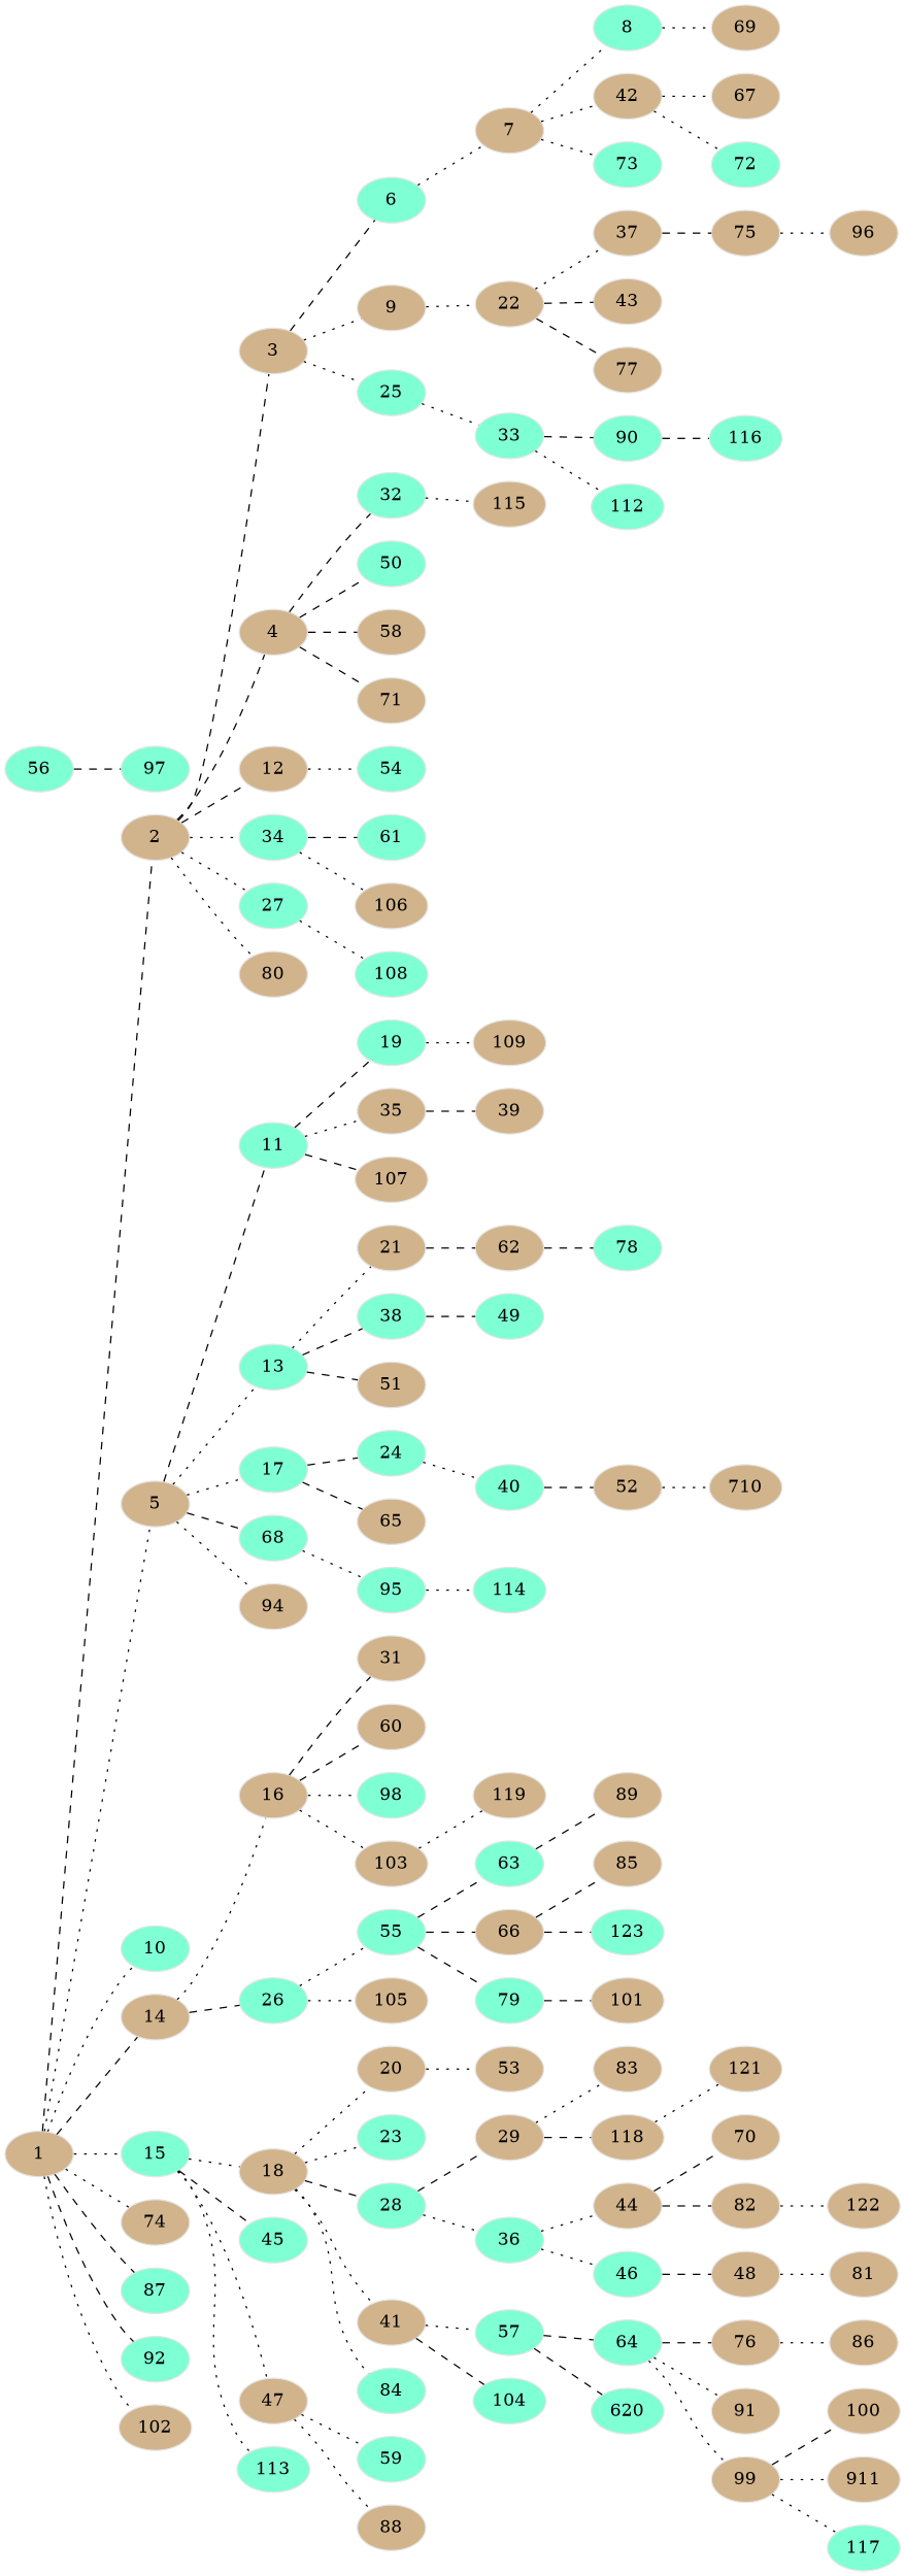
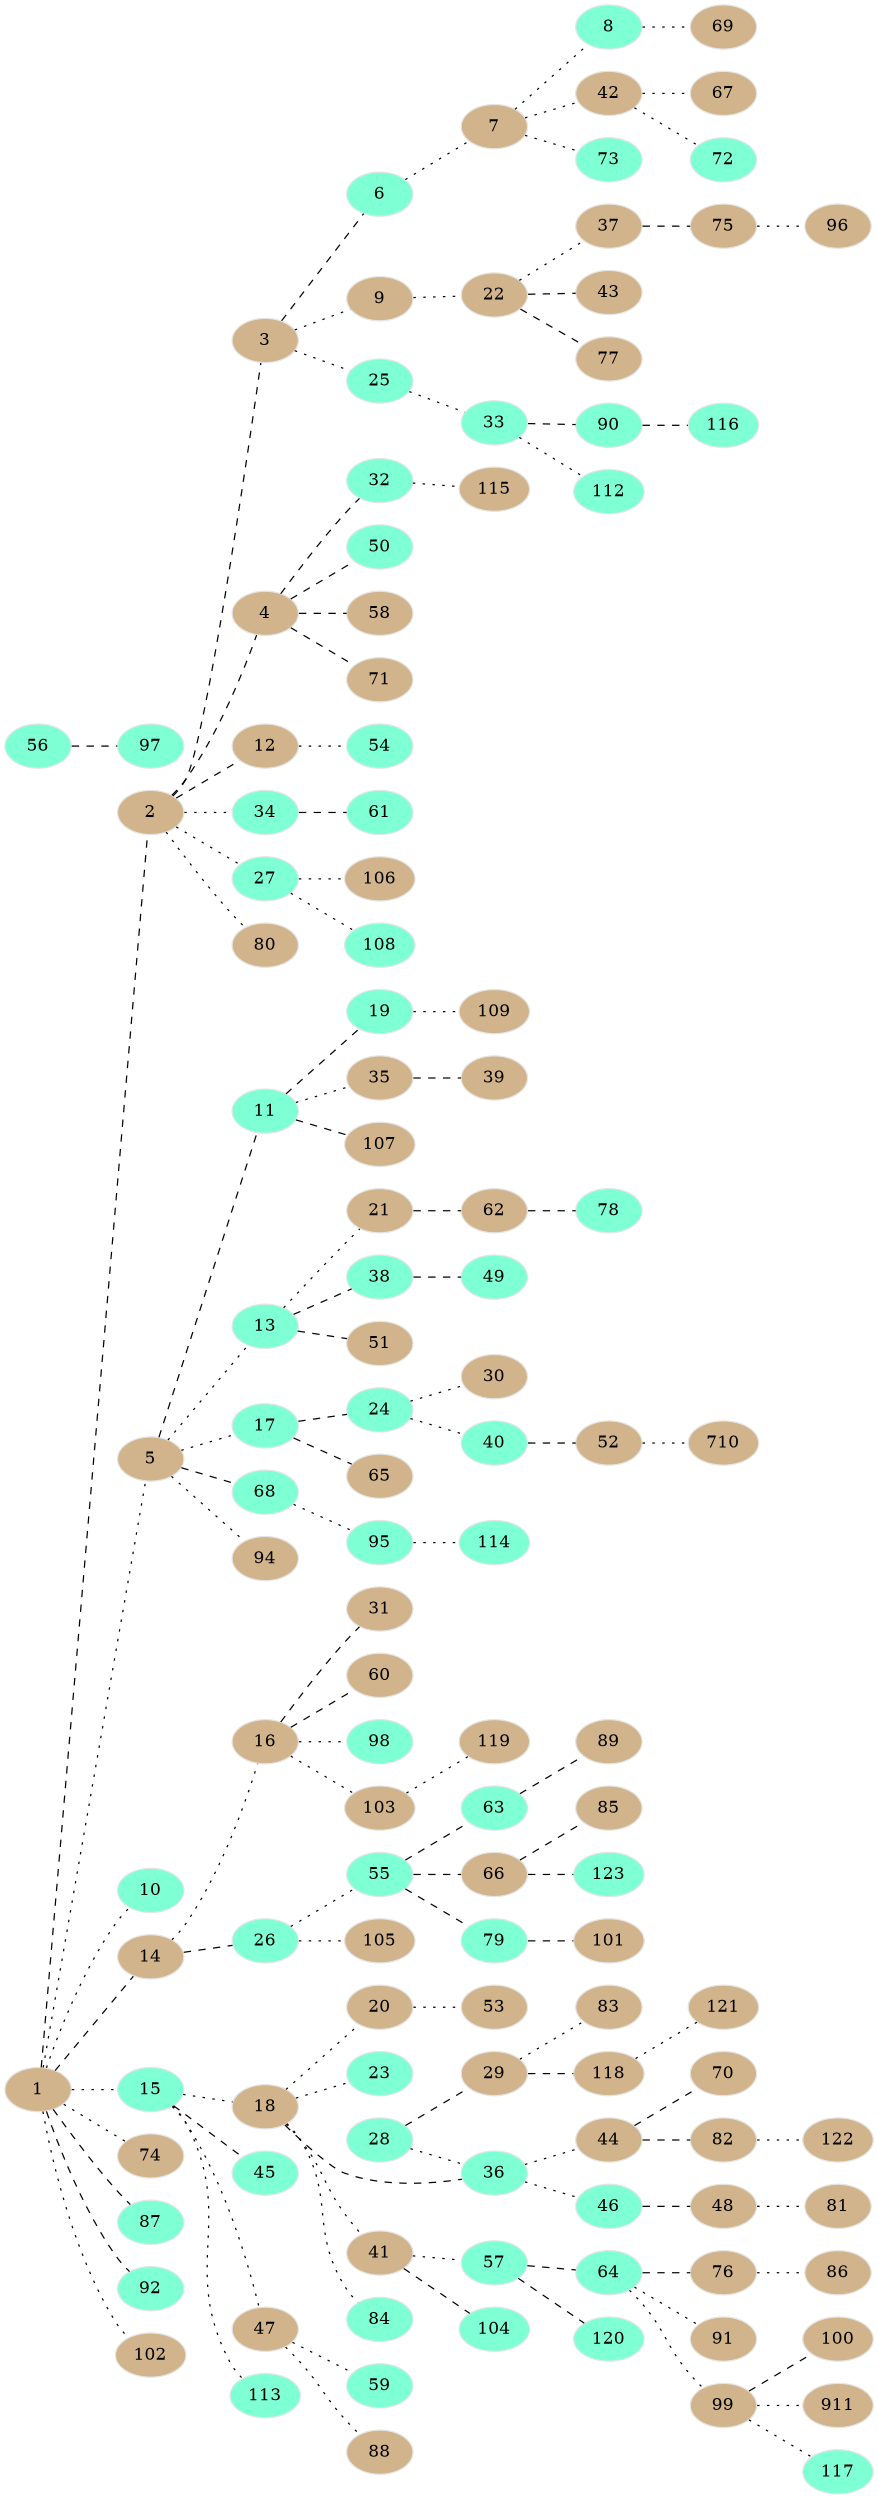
  graph {
    rankdir=LR
    node [color=gray90 fillcolor=tan style=filled]
    edge [style=dotted]
    1
    2
    5
    10 [fillcolor=aquamarine]
    14
    15 [fillcolor=aquamarine]
    74
    87 [fillcolor=aquamarine]
    92 [fillcolor=aquamarine]
    102
    3
    4
    12
    27 [fillcolor=aquamarine]
    34 [fillcolor=aquamarine]
    80
    11 [fillcolor=aquamarine]
    13 [fillcolor=aquamarine]
    17 [fillcolor=aquamarine]
    68 [fillcolor=aquamarine]
    94
    16
    26 [fillcolor=aquamarine]
    18
    45 [fillcolor=aquamarine]
    47
    113 [fillcolor=aquamarine]
    6 [fillcolor=aquamarine]
    9
    25 [fillcolor=aquamarine]
    32 [fillcolor=aquamarine]
    50 [fillcolor=aquamarine]
    58
    71
    54 [fillcolor=aquamarine]
    106
    108 [fillcolor=aquamarine]
    61 [fillcolor=aquamarine]
    7
    22
    33 [fillcolor=aquamarine]
    115
    19 [fillcolor=aquamarine]
    35
    107
    21
    38 [fillcolor=aquamarine]
    51
    24 [fillcolor=aquamarine]
    65
    95 [fillcolor=aquamarine]
    8 [fillcolor=aquamarine]
    42
    73 [fillcolor=aquamarine]
    69
    67
    72 [fillcolor=aquamarine]
    37
    43
    77
    109
    39
    62
    49 [fillcolor=aquamarine]
    31
    60
    98 [fillcolor=aquamarine]
    103
    55 [fillcolor=aquamarine]
    105
    20
    23 [fillcolor=aquamarine]
    28 [fillcolor=aquamarine]
    41
    84 [fillcolor=aquamarine]
    59 [fillcolor=aquamarine]
    88
    119
+   30
    40 [fillcolor=aquamarine]
    53
    29
    36 [fillcolor=aquamarine]
    57 [fillcolor=aquamarine]
    104 [fillcolor=aquamarine]
    78 [fillcolor=aquamarine]
    75
    52
    90 [fillcolor=aquamarine]
    112 [fillcolor=aquamarine]
    63 [fillcolor=aquamarine]
    66
    79 [fillcolor=aquamarine]
    83
    118
    44
    46 [fillcolor=aquamarine]
    121
    116 [fillcolor=aquamarine]
    70
    82
    48
    96
    n104 [label=710]
    64 [fillcolor=aquamarine]
-   120 [fillcolor=aquamarine label=620]
+   120 [fillcolor=aquamarine]
    122
    81
    56 [fillcolor=aquamarine]
    97 [fillcolor=aquamarine]
    89
    85
    123 [fillcolor=aquamarine]
    101
    76
    91
    99
    86
    100
    n120 [label=911]
    117 [fillcolor=aquamarine]
    114 [fillcolor=aquamarine]
    1 -- 2 [style=dashed]
    1 -- 5
    1 -- 10
    1 -- 14 [style=dashed]
    1 -- 15
    1 -- 74
    1 -- 87 [style=dashed]
    1 -- 92 [style=dashed]
    1 -- 102
    2 -- 3 [style=dashed]
    2 -- 4 [style=dashed]
    2 -- 12 [style=dashed]
    2 -- 27
    2 -- 34
    2 -- 80
    5 -- 11 [style=dashed]
    5 -- 13
    5 -- 17
    5 -- 68 [style=dashed]
    5 -- 94
    14 -- 16
    14 -- 26 [style=dashed]
    15 -- 18
    15 -- 45 [style=dashed]
    15 -- 47
    15 -- 113
    3 -- 6 [style=dashed]
    3 -- 9
    3 -- 25
    4 -- 32 [style=dashed]
    4 -- 50 [style=dashed]
    4 -- 58 [style=dashed]
    4 -- 71 [style=dashed]
    12 -- 54
-   34 -- 106
+   27 -- 106
    27 -- 108
    34 -- 61 [style=dashed]
    11 -- 19 [style=dashed]
    11 -- 35
    11 -- 107 [style=dashed]
    13 -- 21
    13 -- 38 [style=dashed]
    13 -- 51 [style=dashed]
    17 -- 24 [style=dashed]
    17 -- 65 [style=dashed]
    68 -- 95
    16 -- 31 [style=dashed]
    16 -- 60 [style=dashed]
    16 -- 98
    16 -- 103
    26 -- 55
    26 -- 105
    18 -- 20
    18 -- 23
-   18 -- 28 [style=dashed]
+   18 -- 36 [style=dashed]
    18 -- 41
    18 -- 84
    47 -- 59
    47 -- 88
    6 -- 7
    9 -- 22
    25 -- 33
    32 -- 115
    7 -- 8
    7 -- 42
    7 -- 73
    22 -- 37
    22 -- 43 [style=dashed]
    22 -- 77 [style=dashed]
    33 -- 90 [style=dashed]
    33 -- 112
    19 -- 109
    35 -- 39 [style=dashed]
    21 -- 62 [style=dashed]
    38 -- 49 [style=dashed]
+   24 -- 30
    24 -- 40
    95 -- 114
    8 -- 69
    42 -- 67
    42 -- 72
    37 -- 75 [style=dashed]
    62 -- 78 [style=dashed]
    103 -- 119
    55 -- 63 [style=dashed]
    55 -- 66 [style=dashed]
    55 -- 79 [style=dashed]
    20 -- 53
    28 -- 29 [style=dashed]
    28 -- 36
    41 -- 57
    41 -- 104 [style=dashed]
    40 -- 52 [style=dashed]
    29 -- 83
    29 -- 118 [style=dashed]
    36 -- 44
    36 -- 46
    57 -- 64 [style=dashed]
    57 -- 120 [style=dashed]
    75 -- 96
    52 -- n104
    90 -- 116 [style=dashed]
    63 -- 89 [style=dashed]
    66 -- 85 [style=dashed]
    66 -- 123 [style=dashed]
    79 -- 101 [style=dashed]
    118 -- 121
    44 -- 70 [style=dashed]
    44 -- 82 [style=dashed]
    46 -- 48 [style=dashed]
    82 -- 122
    48 -- 81
    64 -- 76 [style=dashed]
    64 -- 91
    64 -- 99
    56 -- 97 [style=dashed]
    76 -- 86
    99 -- 100 [style=dashed]
    99 -- n120
    99 -- 117
  }
